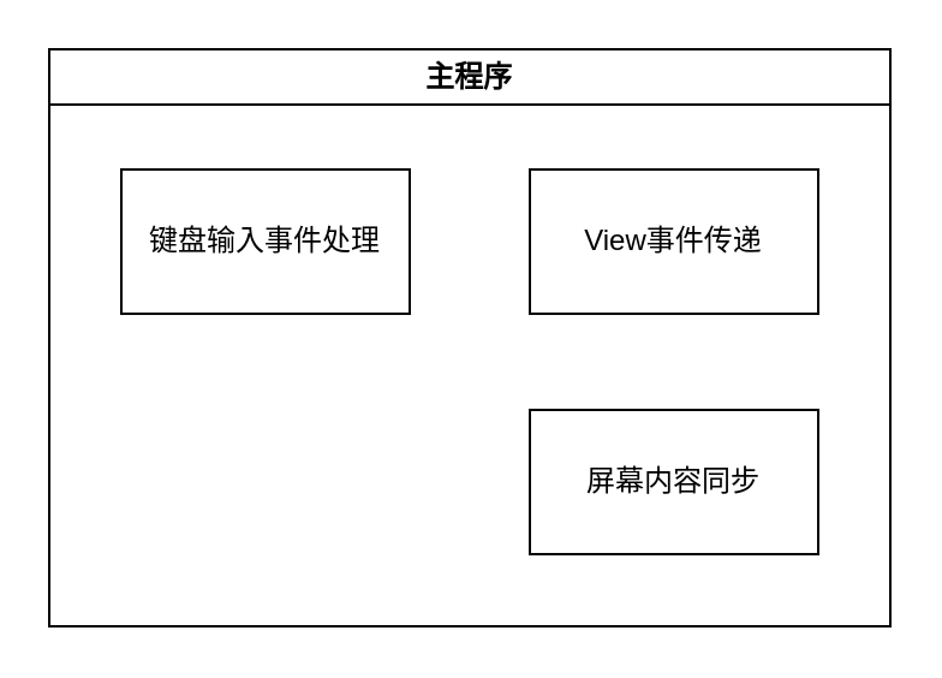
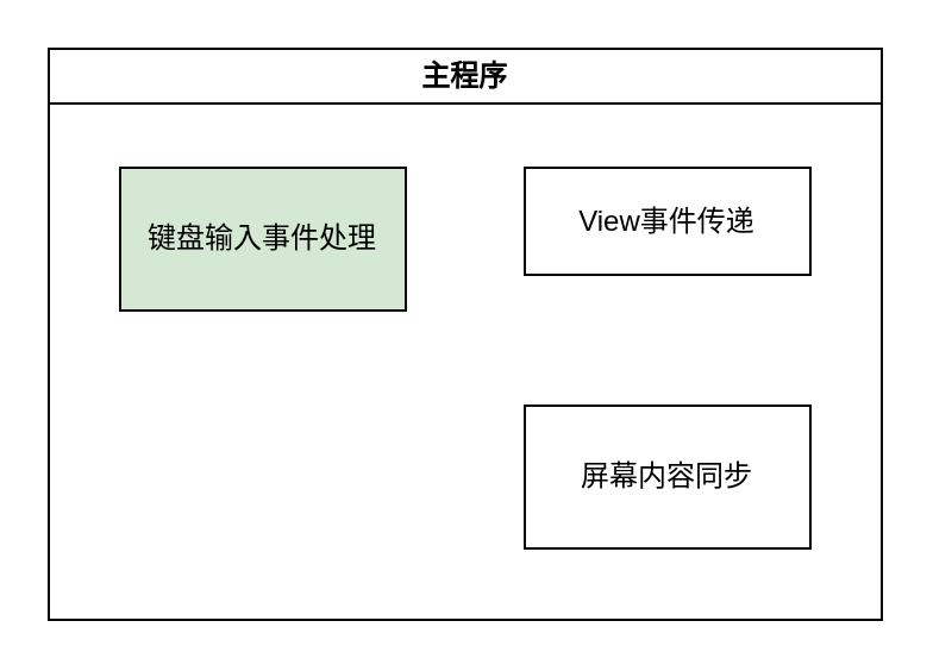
  <mxCell id="0" />
  <mxCell id="1" parent="0" />
  <mxCell id="2" value="主程序" style="swimlane;whiteSpace=wrap;html=1;" parent="1" vertex="1"><mxGeometry x="20" y="20" width="350" height="240" as="geometry" /></mxCell>
- <mxCell id="3" value="键盘输入事件处理" style="rounded=0;whiteSpace=wrap;html=1;" parent="2" vertex="1"><mxGeometry x="30" y="50" width="120" height="60" as="geometry" /></mxCell>
- <mxCell id="4" value="View事件传递" style="rounded=0;whiteSpace=wrap;html=1;" parent="2" vertex="1"><mxGeometry x="200" y="50" width="120" height="60" as="geometry" /></mxCell>
+ <mxCell id="3" value="键盘输入事件处理" style="rounded=0;whiteSpace=wrap;html=1;fillColor=#d5e8d4;" parent="2" vertex="1"><mxGeometry x="30" y="50" width="120" height="60" as="geometry" /></mxCell>
+ <mxCell id="4" value="View事件传递" style="rounded=0;whiteSpace=wrap;html=1;" parent="2" vertex="1"><mxGeometry x="200" y="50" width="120" height="45" as="geometry" /></mxCell>
  <mxCell id="5" value="屏幕内容同步" style="rounded=0;whiteSpace=wrap;html=1;" parent="2" vertex="1"><mxGeometry x="200" y="150" width="120" height="60" as="geometry" /></mxCell>
